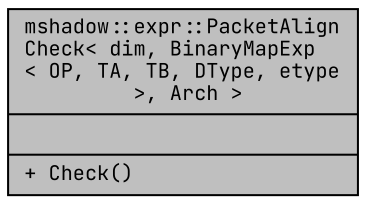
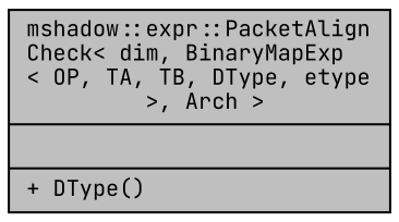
  digraph {
    fontname="JetBrains Mono"
-   n1 [color=black fillcolor=grey75 fontcolor=black fontname="JetBrains Mono" fontsize=10 height=0.2 label="{mshadow::expr::PacketAlign\lCheck\< dim, BinaryMapExp\l\< OP, TA, TB, DType, etype\l \>, Arch \>\n||+ Check()\l}" shape=record style=filled width=0.4]
+   n1 [color=black fillcolor=grey75 fontcolor=black fontname="JetBrains Mono" fontsize=10 height=0.2 label="{mshadow::expr::PacketAlign\lCheck\< dim, BinaryMapExp\l\< OP, TA, TB, DType, etype\l \>, Arch \>\n||+ DType()\l}" shape=record style=filled width=0.4]
  }
